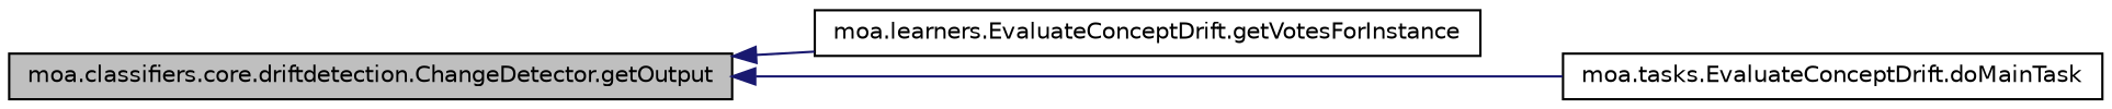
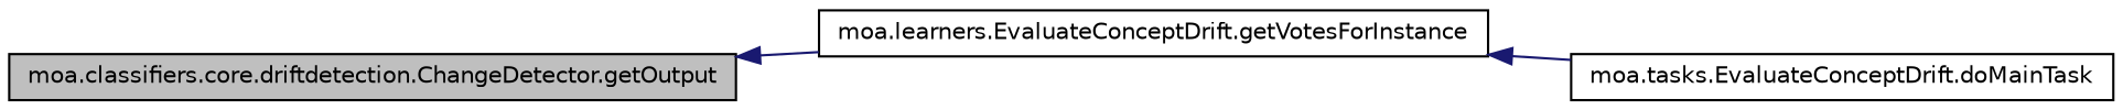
  digraph {
    rankdir=LR
    node [color=black fillcolor=white fontname=Helvetica fontsize=10 shape=record style=filled]
    edge [color=midnightblue dir=back fontname=Helvetica fontsize=10 labelfontname=Helvetica labelfontsize=10 style=solid]
    n1 [fillcolor=grey75 fontcolor=black height=0.2 label="moa.classifiers.core.driftdetection.ChangeDetector.getOutput" width=0.4]
    n2 [height=0.2 label="moa.learners.EvaluateConceptDrift.getVotesForInstance" width=0.4]
    n3 [height=0.2 label="moa.tasks.EvaluateConceptDrift.doMainTask" width=0.4]
    n1 -> n2
-   n1 -> n3
+   n2 -> n3
  }
